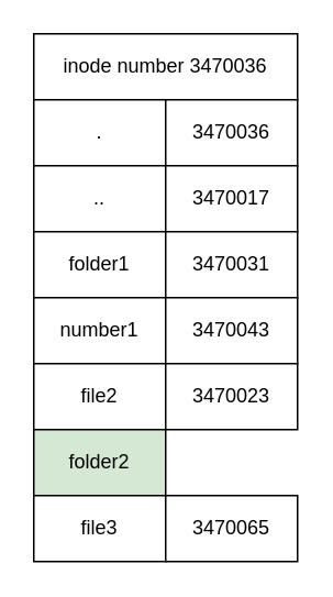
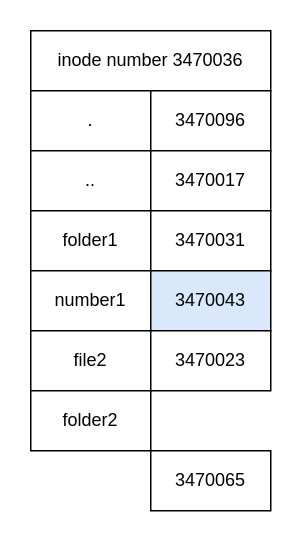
  <mxCell id="0" />
  <mxCell id="1" parent="0" />
  <mxCell id="2" value="inode number 3470036" style="rounded=0;whiteSpace=wrap;html=1;" parent="1" vertex="1"><mxGeometry x="20" y="20" width="160" height="40" as="geometry" /></mxCell>
  <mxCell id="3" value="." style="rounded=0;whiteSpace=wrap;html=1;" parent="1" vertex="1"><mxGeometry x="20" y="60" width="80" height="40" as="geometry" /></mxCell>
- <mxCell id="4" value="3470036" style="rounded=0;whiteSpace=wrap;html=1;" parent="1" vertex="1"><mxGeometry x="100" y="60" width="80" height="40" as="geometry" /></mxCell>
+ <mxCell id="4" value="3470096" style="rounded=0;whiteSpace=wrap;html=1;" parent="1" vertex="1"><mxGeometry x="100" y="60" width="80" height="40" as="geometry" /></mxCell>
  <mxCell id="5" value=".." style="rounded=0;whiteSpace=wrap;html=1;" parent="1" vertex="1"><mxGeometry x="20" y="100" width="80" height="40" as="geometry" /></mxCell>
  <mxCell id="6" value="3470017" style="rounded=0;whiteSpace=wrap;html=1;" parent="1" vertex="1"><mxGeometry x="100" y="100" width="80" height="40" as="geometry" /></mxCell>
  <mxCell id="7" value="folder1" style="rounded=0;whiteSpace=wrap;html=1;" parent="1" vertex="1"><mxGeometry x="20" y="140" width="80" height="40" as="geometry" /></mxCell>
  <mxCell id="8" value="3470031" style="rounded=0;whiteSpace=wrap;html=1;" parent="1" vertex="1"><mxGeometry x="100" y="140" width="80" height="40" as="geometry" /></mxCell>
  <mxCell id="9" value="number1" style="rounded=0;whiteSpace=wrap;html=1;" parent="1" vertex="1"><mxGeometry x="20" y="180" width="80" height="40" as="geometry" /></mxCell>
- <mxCell id="10" value="3470043" style="rounded=0;whiteSpace=wrap;html=1;" parent="1" vertex="1"><mxGeometry x="100" y="180" width="80" height="40" as="geometry" /></mxCell>
+ <mxCell id="10" value="3470043" style="rounded=0;whiteSpace=wrap;html=1;fillColor=#dae8fc;" parent="1" vertex="1"><mxGeometry x="100" y="180" width="80" height="40" as="geometry" /></mxCell>
  <mxCell id="11" value="file2" style="rounded=0;whiteSpace=wrap;html=1;" parent="1" vertex="1"><mxGeometry x="20" y="220" width="80" height="40" as="geometry" /></mxCell>
- <mxCell id="12" value="folder2" style="rounded=0;whiteSpace=wrap;html=1;fillColor=#d5e8d4;" parent="1" vertex="1"><mxGeometry x="20" y="260" width="80" height="40" as="geometry" /></mxCell>
- <mxCell id="13" value="file3" style="rounded=0;whiteSpace=wrap;html=1;" parent="1" vertex="1"><mxGeometry x="20" y="300" width="80" height="40" as="geometry" /></mxCell>
+ <mxCell id="12" value="folder2" style="rounded=0;whiteSpace=wrap;html=1;" parent="1" vertex="1"><mxGeometry x="20" y="260" width="80" height="40" as="geometry" /></mxCell>
  <mxCell id="14" value="3470023" style="rounded=0;whiteSpace=wrap;html=1;" parent="1" vertex="1"><mxGeometry x="100" y="220" width="80" height="40" as="geometry" /></mxCell>
  <mxCell id="15" value="3470065" style="rounded=0;whiteSpace=wrap;html=1;" parent="1" vertex="1"><mxGeometry x="100" y="300" width="80" height="40" as="geometry" /></mxCell>
